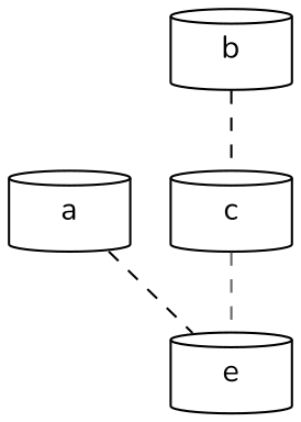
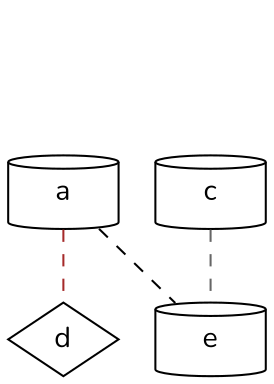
  graph {
    fontname=Nunito
    node [fontname=Nunito shape=cylinder]
    edge [color=black fontname=Nunito style=dashed]
+   d [shape=diamond]
    a
    e
-   b
    c
+   a -- d [color=brown]
    a -- e
-   b -- c
    c -- e [color=gray40]
  }
